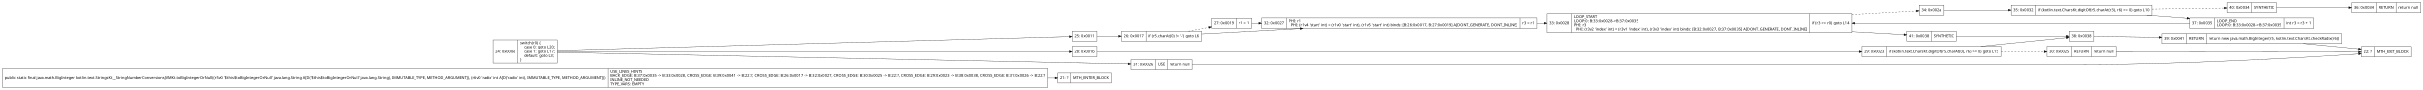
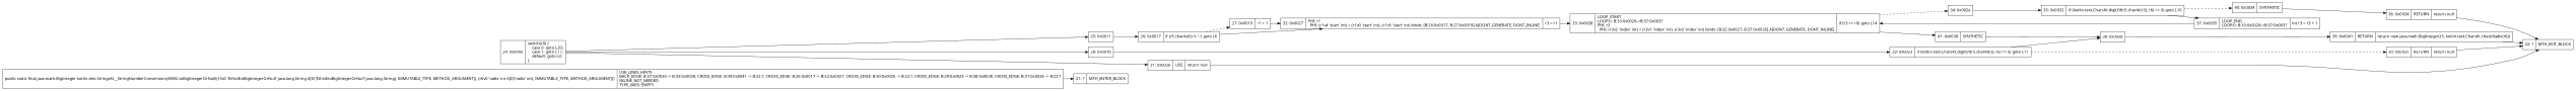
  digraph {
    fontname="Noto Sans"
    rankdir=LR
    node [fontname="Noto Sans" shape=record]
    edge [fontname="Noto Sans"]
    n1 [label="{21\:\ ?|MTH_ENTER_BLOCK\l}"]
    n2 [label="{24\:\ 0x000e|switch(r0) \{\l    case 0: goto L20;\l    case 1: goto L17;\l    default: goto L3;\l\}\l}"]
    n3 [label="{25\:\ 0x0011}"]
    n4 [label="{28\:\ 0x001b}"]
    n5 [label="{31\:\ 0x0026|USE\l|return null\l}"]
    n6 [label="{26\:\ 0x0017|if (r5.charAt(0) != '\-') goto L6\l}"]
    n7 [label="{29\:\ 0x0023|if (kotlin.text.CharsKt.digitOf(r5.charAt(0), r6) \>= 0) goto L15\l}"]
    n8 [label="{22\:\ ?|MTH_EXIT_BLOCK\l}"]
    n9 [label="{27\:\ 0x0019|r1 = 1\l}"]
    n10 [label="{32\:\ 0x0027|PHI: r1 \l  PHI: (r1v4 'start' int) = (r1v0 'start' int), (r1v5 'start' int) binds: [B:26:0x0017, B:27:0x0019] A[DONT_GENERATE, DONT_INLINE]\l|r3 = r1\l}"]
    n11 [label="{33\:\ 0x0028|LOOP_START\lLOOP:0: B:33:0x0028\-\>B:37:0x0035\lPHI: r3 \l  PHI: (r3v2 'index' int) = (r3v1 'index' int), (r3v3 'index' int) binds: [B:32:0x0027, B:37:0x0035] A[DONT_GENERATE, DONT_INLINE]\l|if (r3 \>= r0) goto L14\l}"]
    n12 [label="{34\:\ 0x002a}"]
    n13 [label="{41\:\ 0x0038|SYNTHETIC\l}"]
    n14 [label="{35\:\ 0x0032|if (kotlin.text.CharsKt.digitOf(r5.charAt(r3), r6) \>= 0) goto L10\l}"]
    n15 [label="{38\:\ 0x0038}"]
    n16 [label="{37\:\ 0x0035|LOOP_END\lLOOP:0: B:33:0x0028\-\>B:37:0x0035\l|int r3 = r3 + 1\l}"]
    n17 [label="{40\:\ 0x0034|SYNTHETIC\l}"]
    n18 [label="{36\:\ 0x0034|RETURN\l|return null\l}"]
    n19 [label="{39\:\ 0x0041|RETURN\l|return new java.math.BigInteger(r5, kotlin.text.CharsKt.checkRadix(r6))\l}"]
    n20 [label="{30\:\ 0x0025|RETURN\l|return null\l}"]
    n21 [label="{public static final java.math.BigInteger kotlin.text.StringsKt__StringNumberConversionsJVMKt.toBigIntegerOrNull((r5v0 '$this$toBigIntegerOrNull' java.lang.String A[D('$this$toBigIntegerOrNull' java.lang.String), IMMUTABLE_TYPE, METHOD_ARGUMENT]), (r6v0 'radix' int A[D('radix' int), IMMUTABLE_TYPE, METHOD_ARGUMENT]))  | USE_LINES_HINTS\lBACK_EDGE: B:37:0x0035 \-\> B:33:0x0028, CROSS_EDGE: B:39:0x0041 \-\> B:22:?, CROSS_EDGE: B:26:0x0017 \-\> B:32:0x0027, CROSS_EDGE: B:30:0x0025 \-\> B:22:?, CROSS_EDGE: B:29:0x0023 \-\> B:38:0x0038, CROSS_EDGE: B:31:0x0026 \-\> B:22:?\lINLINE_NOT_NEEDED\lTYPE_VARS: EMPTY\l}"]
    n2 -> n3
    n2 -> n4
    n2 -> n5
    n3 -> n6
    n4 -> n7
    n5 -> n8
    n6 -> n9 [style=dashed]
    n6 -> n10
    n7 -> n15
    n7 -> n20 [style=dashed]
    n9 -> n10
    n10 -> n11
    n11 -> n12 [style=dashed]
    n11 -> n13
    n12 -> n14
    n13 -> n15
    n14 -> n16
    n14 -> n17 [style=dashed]
    n15 -> n19
    n16 -> n11
    n17 -> n18
+   n18 -> n8
    n19 -> n8
    n20 -> n8
    n21 -> n1
  }
